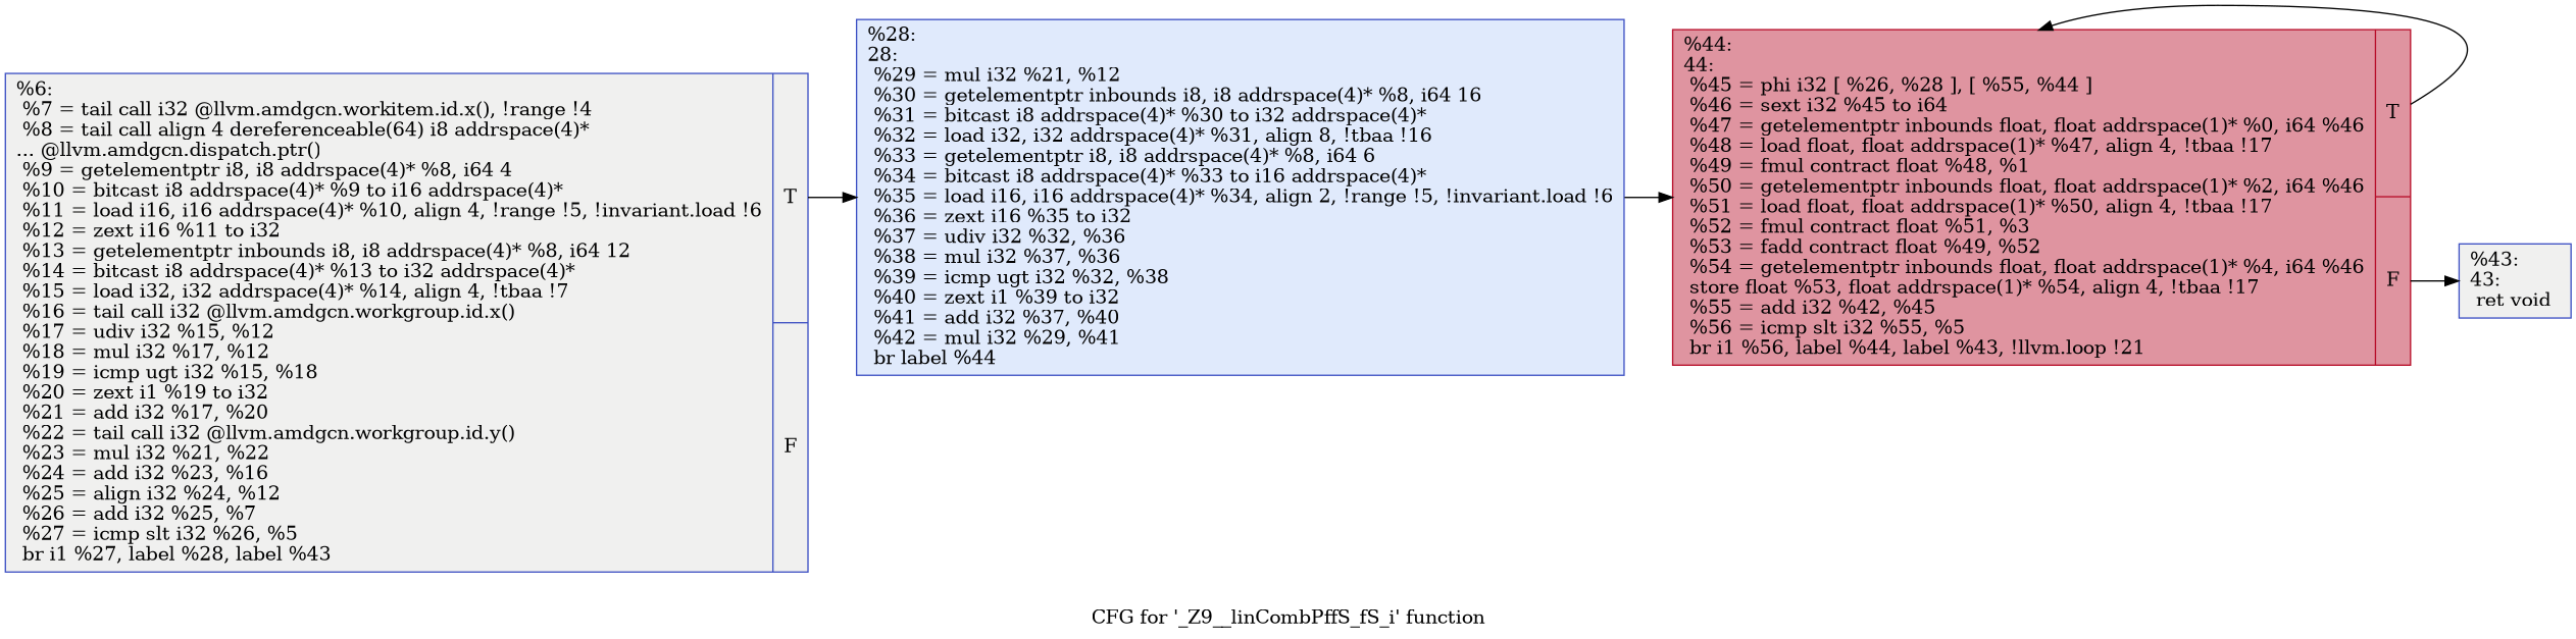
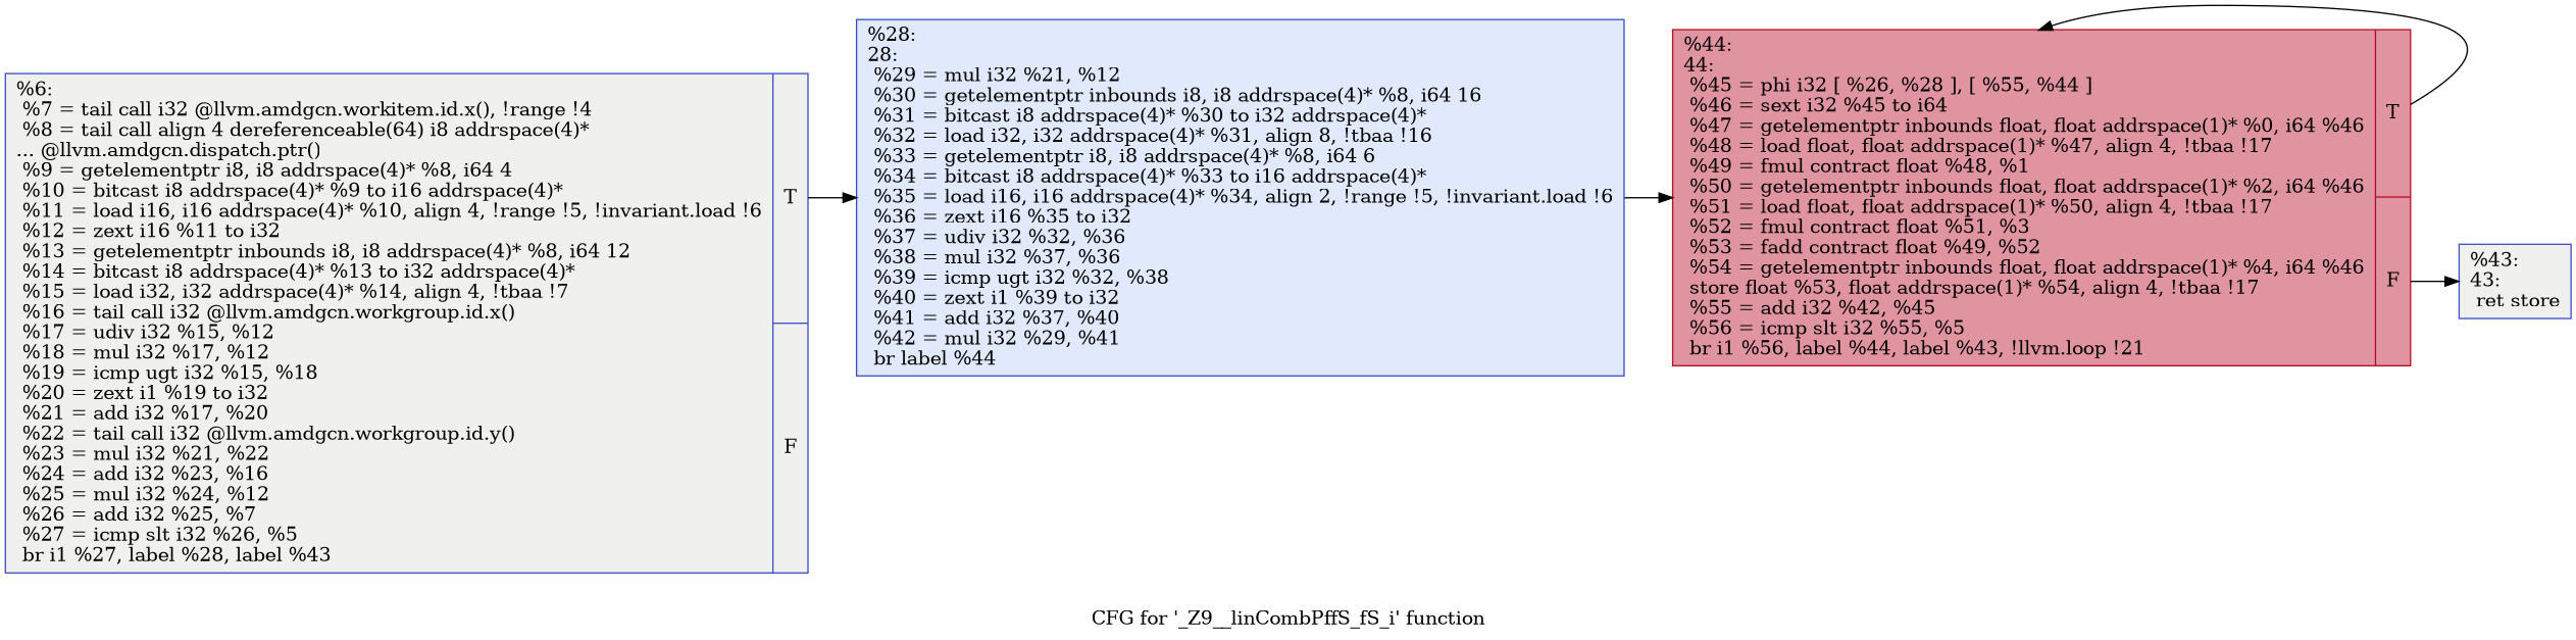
  digraph {
    label="CFG for '_Z9__linCombPffS_fS_i' function"
    rankdir=LR
    node [color="#3d50c3ff" fillcolor="#dedcdb70" shape=record style=filled]
    edge [tailport=s0]
-   n1 [label="{%6:\l  %7 = tail call i32 @llvm.amdgcn.workitem.id.x(), !range !4\l  %8 = tail call align 4 dereferenceable(64) i8 addrspace(4)*\l... @llvm.amdgcn.dispatch.ptr()\l  %9 = getelementptr i8, i8 addrspace(4)* %8, i64 4\l  %10 = bitcast i8 addrspace(4)* %9 to i16 addrspace(4)*\l  %11 = load i16, i16 addrspace(4)* %10, align 4, !range !5, !invariant.load !6\l  %12 = zext i16 %11 to i32\l  %13 = getelementptr inbounds i8, i8 addrspace(4)* %8, i64 12\l  %14 = bitcast i8 addrspace(4)* %13 to i32 addrspace(4)*\l  %15 = load i32, i32 addrspace(4)* %14, align 4, !tbaa !7\l  %16 = tail call i32 @llvm.amdgcn.workgroup.id.x()\l  %17 = udiv i32 %15, %12\l  %18 = mul i32 %17, %12\l  %19 = icmp ugt i32 %15, %18\l  %20 = zext i1 %19 to i32\l  %21 = add i32 %17, %20\l  %22 = tail call i32 @llvm.amdgcn.workgroup.id.y()\l  %23 = mul i32 %21, %22\l  %24 = add i32 %23, %16\l  %25 = align i32 %24, %12\l  %26 = add i32 %25, %7\l  %27 = icmp slt i32 %26, %5\l  br i1 %27, label %28, label %43\l|{<s0>T|<s1>F}}"]
+   n1 [label="{%6:\l  %7 = tail call i32 @llvm.amdgcn.workitem.id.x(), !range !4\l  %8 = tail call align 4 dereferenceable(64) i8 addrspace(4)*\l... @llvm.amdgcn.dispatch.ptr()\l  %9 = getelementptr i8, i8 addrspace(4)* %8, i64 4\l  %10 = bitcast i8 addrspace(4)* %9 to i16 addrspace(4)*\l  %11 = load i16, i16 addrspace(4)* %10, align 4, !range !5, !invariant.load !6\l  %12 = zext i16 %11 to i32\l  %13 = getelementptr inbounds i8, i8 addrspace(4)* %8, i64 12\l  %14 = bitcast i8 addrspace(4)* %13 to i32 addrspace(4)*\l  %15 = load i32, i32 addrspace(4)* %14, align 4, !tbaa !7\l  %16 = tail call i32 @llvm.amdgcn.workgroup.id.x()\l  %17 = udiv i32 %15, %12\l  %18 = mul i32 %17, %12\l  %19 = icmp ugt i32 %15, %18\l  %20 = zext i1 %19 to i32\l  %21 = add i32 %17, %20\l  %22 = tail call i32 @llvm.amdgcn.workgroup.id.y()\l  %23 = mul i32 %21, %22\l  %24 = add i32 %23, %16\l  %25 = mul i32 %24, %12\l  %26 = add i32 %25, %7\l  %27 = icmp slt i32 %26, %5\l  br i1 %27, label %28, label %43\l|{<s0>T|<s1>F}}"]
    n2 [fillcolor="#b9d0f970" label="{%28:\l28:                                               \l  %29 = mul i32 %21, %12\l  %30 = getelementptr inbounds i8, i8 addrspace(4)* %8, i64 16\l  %31 = bitcast i8 addrspace(4)* %30 to i32 addrspace(4)*\l  %32 = load i32, i32 addrspace(4)* %31, align 8, !tbaa !16\l  %33 = getelementptr i8, i8 addrspace(4)* %8, i64 6\l  %34 = bitcast i8 addrspace(4)* %33 to i16 addrspace(4)*\l  %35 = load i16, i16 addrspace(4)* %34, align 2, !range !5, !invariant.load !6\l  %36 = zext i16 %35 to i32\l  %37 = udiv i32 %32, %36\l  %38 = mul i32 %37, %36\l  %39 = icmp ugt i32 %32, %38\l  %40 = zext i1 %39 to i32\l  %41 = add i32 %37, %40\l  %42 = mul i32 %29, %41\l  br label %44\l}"]
    n3 [color="#b70d28ff" fillcolor="#b70d2870" label="{%44:\l44:                                               \l  %45 = phi i32 [ %26, %28 ], [ %55, %44 ]\l  %46 = sext i32 %45 to i64\l  %47 = getelementptr inbounds float, float addrspace(1)* %0, i64 %46\l  %48 = load float, float addrspace(1)* %47, align 4, !tbaa !17\l  %49 = fmul contract float %48, %1\l  %50 = getelementptr inbounds float, float addrspace(1)* %2, i64 %46\l  %51 = load float, float addrspace(1)* %50, align 4, !tbaa !17\l  %52 = fmul contract float %51, %3\l  %53 = fadd contract float %49, %52\l  %54 = getelementptr inbounds float, float addrspace(1)* %4, i64 %46\l  store float %53, float addrspace(1)* %54, align 4, !tbaa !17\l  %55 = add i32 %42, %45\l  %56 = icmp slt i32 %55, %5\l  br i1 %56, label %44, label %43, !llvm.loop !21\l|{<s0>T|<s1>F}}"]
-   n4 [label="{%43:\l43:                                               \l  ret void\l}"]
+   n4 [label="{%43:\l43:                                               \l  ret store\l}"]
    n1 -> n2
    n2 -> n3
    n3 -> n3
    n3 -> n4 [tailport=s1]
  }
